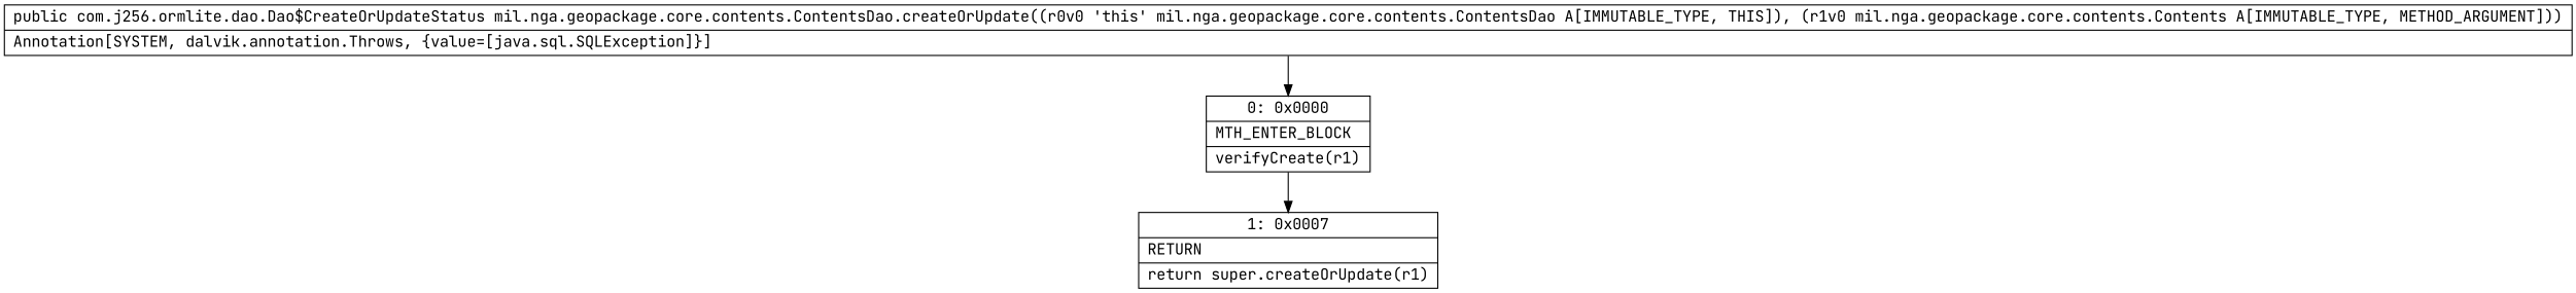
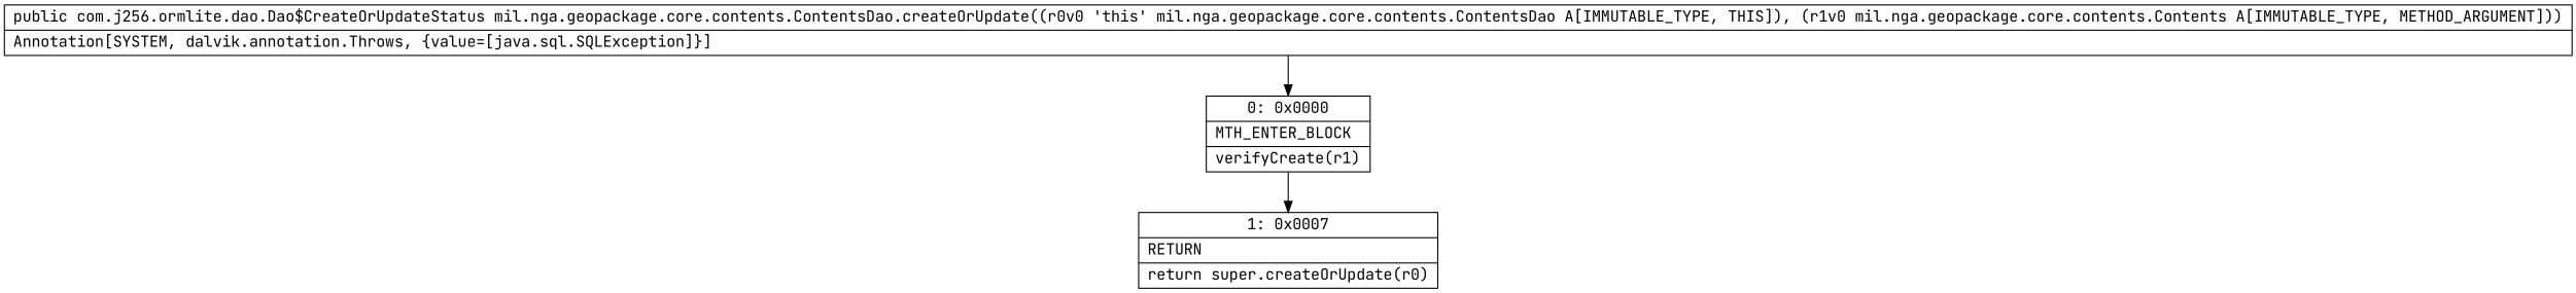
  digraph {
    fontname="JetBrains Mono"
    node [shape=record fontname="JetBrains Mono"]
    edge [fontname="JetBrains Mono"]
    n1 [label="{0\:\ 0x0000|MTH_ENTER_BLOCK\l|verifyCreate(r1)\l}"]
-   n2 [label="{1\:\ 0x0007|RETURN\l|return super.createOrUpdate(r1)\l}"]
+   n2 [label="{1\:\ 0x0007|RETURN\l|return super.createOrUpdate(r0)\l}"]
    n3 [label="{public com.j256.ormlite.dao.Dao$CreateOrUpdateStatus mil.nga.geopackage.core.contents.ContentsDao.createOrUpdate((r0v0 'this' mil.nga.geopackage.core.contents.ContentsDao A[IMMUTABLE_TYPE, THIS]), (r1v0 mil.nga.geopackage.core.contents.Contents A[IMMUTABLE_TYPE, METHOD_ARGUMENT]))  | Annotation[SYSTEM, dalvik.annotation.Throws, \{value=[java.sql.SQLException]\}]\l}"]
    n1 -> n2
    n3 -> n1
  }
